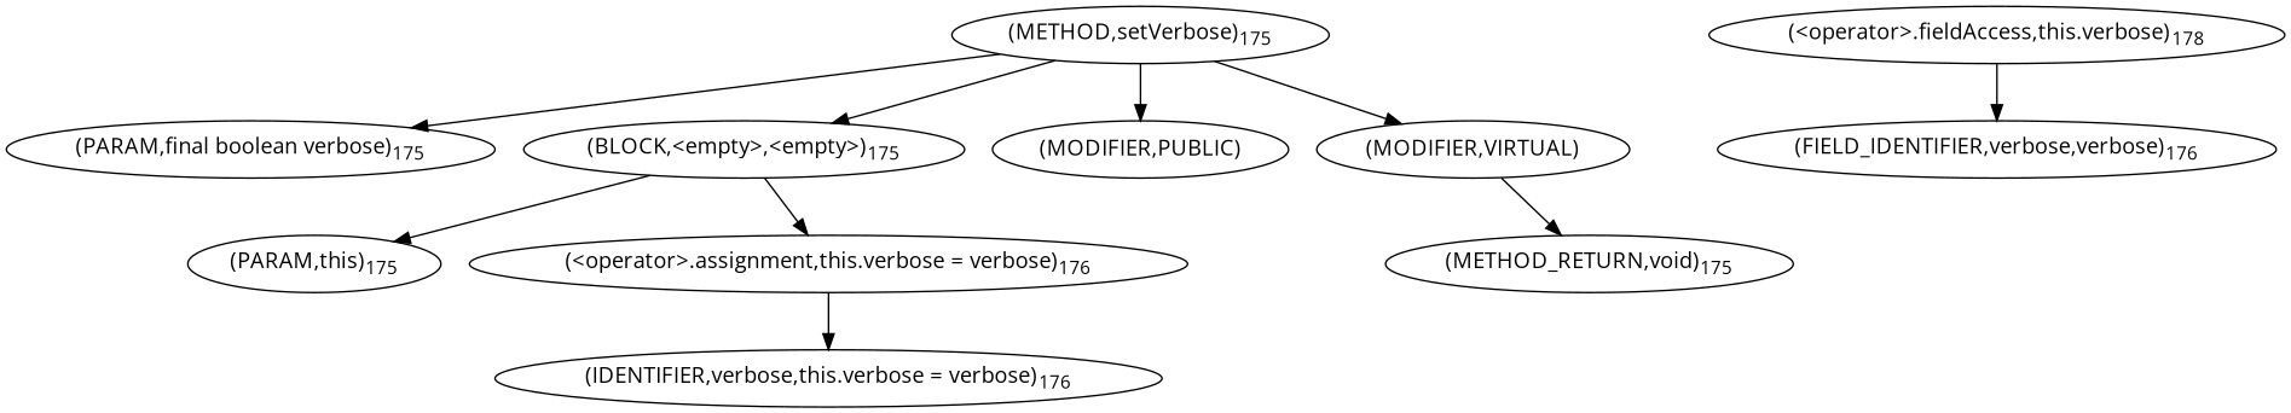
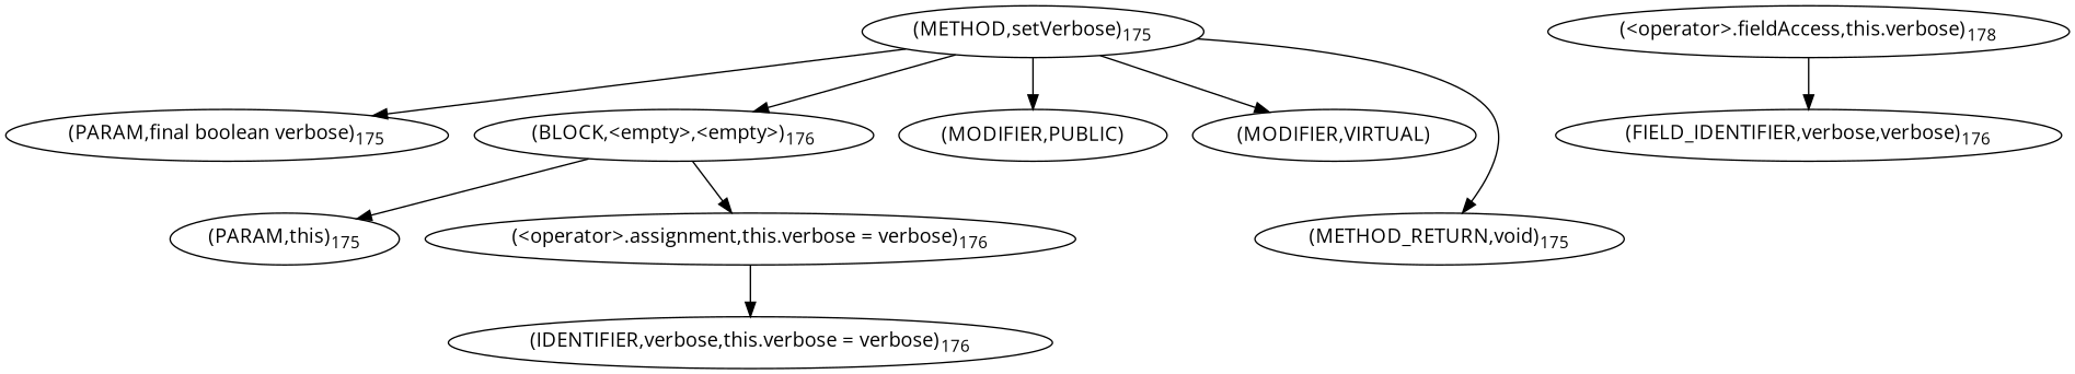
  digraph {
    fontname="Open Sans"
    node [fontname="Open Sans"]
    edge [fontname="Open Sans"]
    n1 [label=<(METHOD,setVerbose)<SUB>175</SUB>>]
    n2 [label=<(PARAM,final boolean verbose)<SUB>175</SUB>>]
-   n3 [label=<(BLOCK,&lt;empty&gt;,&lt;empty&gt;)<SUB>175</SUB>>]
+   n3 [label=<(BLOCK,&lt;empty&gt;,&lt;empty&gt;)<SUB>176</SUB>>]
    n4 [label=<(MODIFIER,PUBLIC)>]
    n5 [label=<(MODIFIER,VIRTUAL)>]
    n6 [label=<(METHOD_RETURN,void)<SUB>175</SUB>>]
    n7 [label=<(PARAM,this)<SUB>175</SUB>>]
    n8 [label=<(&lt;operator&gt;.assignment,this.verbose = verbose)<SUB>176</SUB>>]
    n9 [label=<(IDENTIFIER,verbose,this.verbose = verbose)<SUB>176</SUB>>]
    n10 [label=<(&lt;operator&gt;.fieldAccess,this.verbose)<SUB>178</SUB>>]
    n11 [label=<(FIELD_IDENTIFIER,verbose,verbose)<SUB>176</SUB>>]
    n1 -> n2
    n1 -> n3
    n1 -> n4
    n1 -> n5
-   n5 -> n6
+   n1 -> n6
    n3 -> n7
    n3 -> n8
    n8 -> n9
    n10 -> n11
  }
